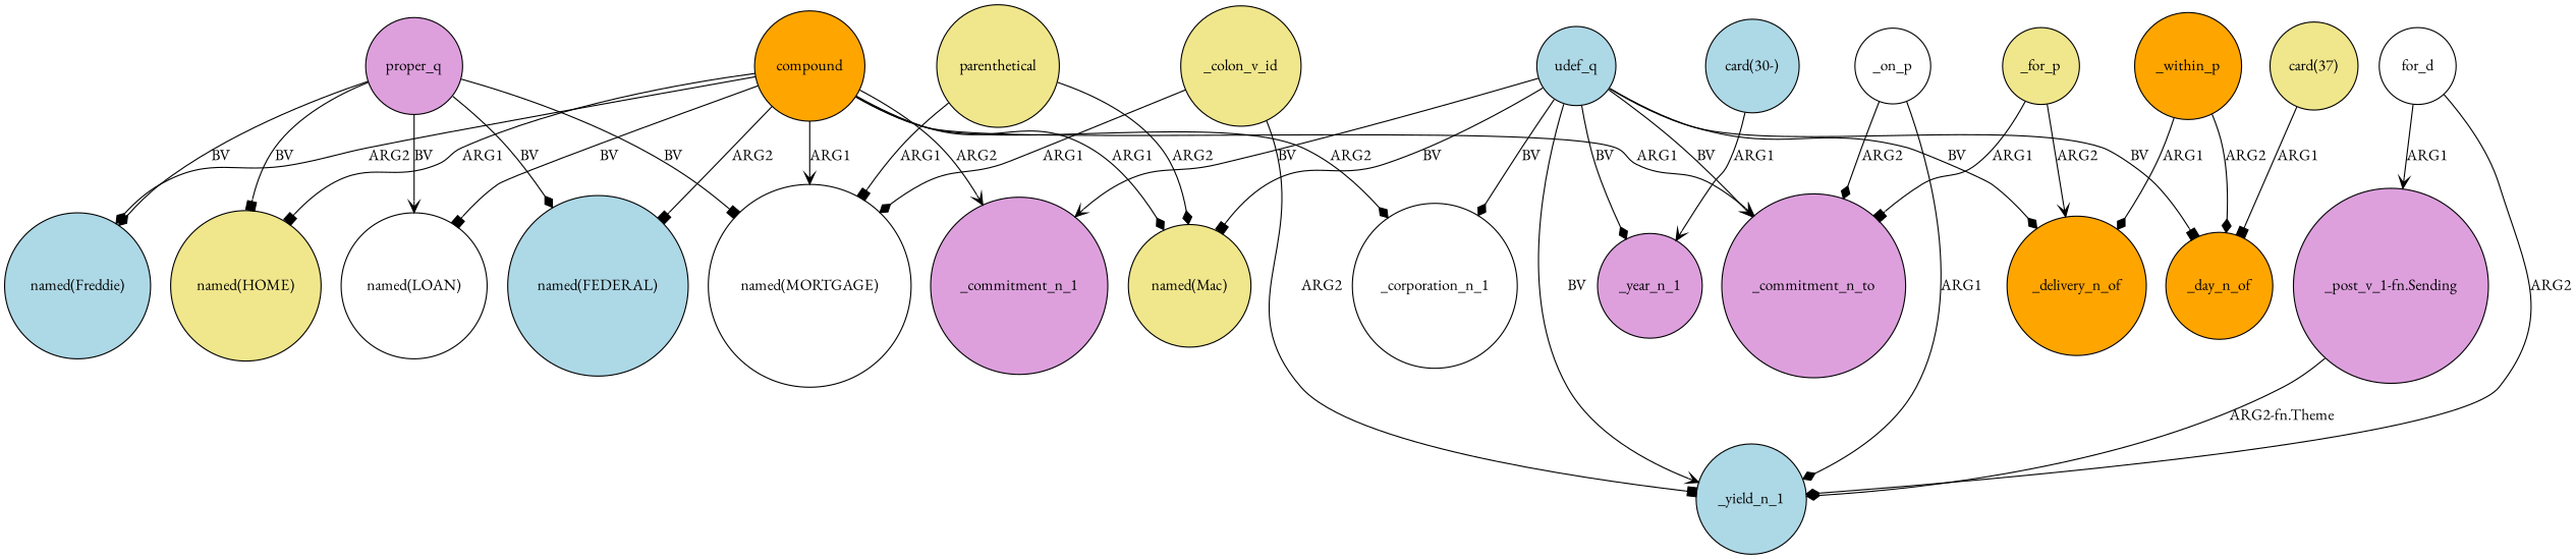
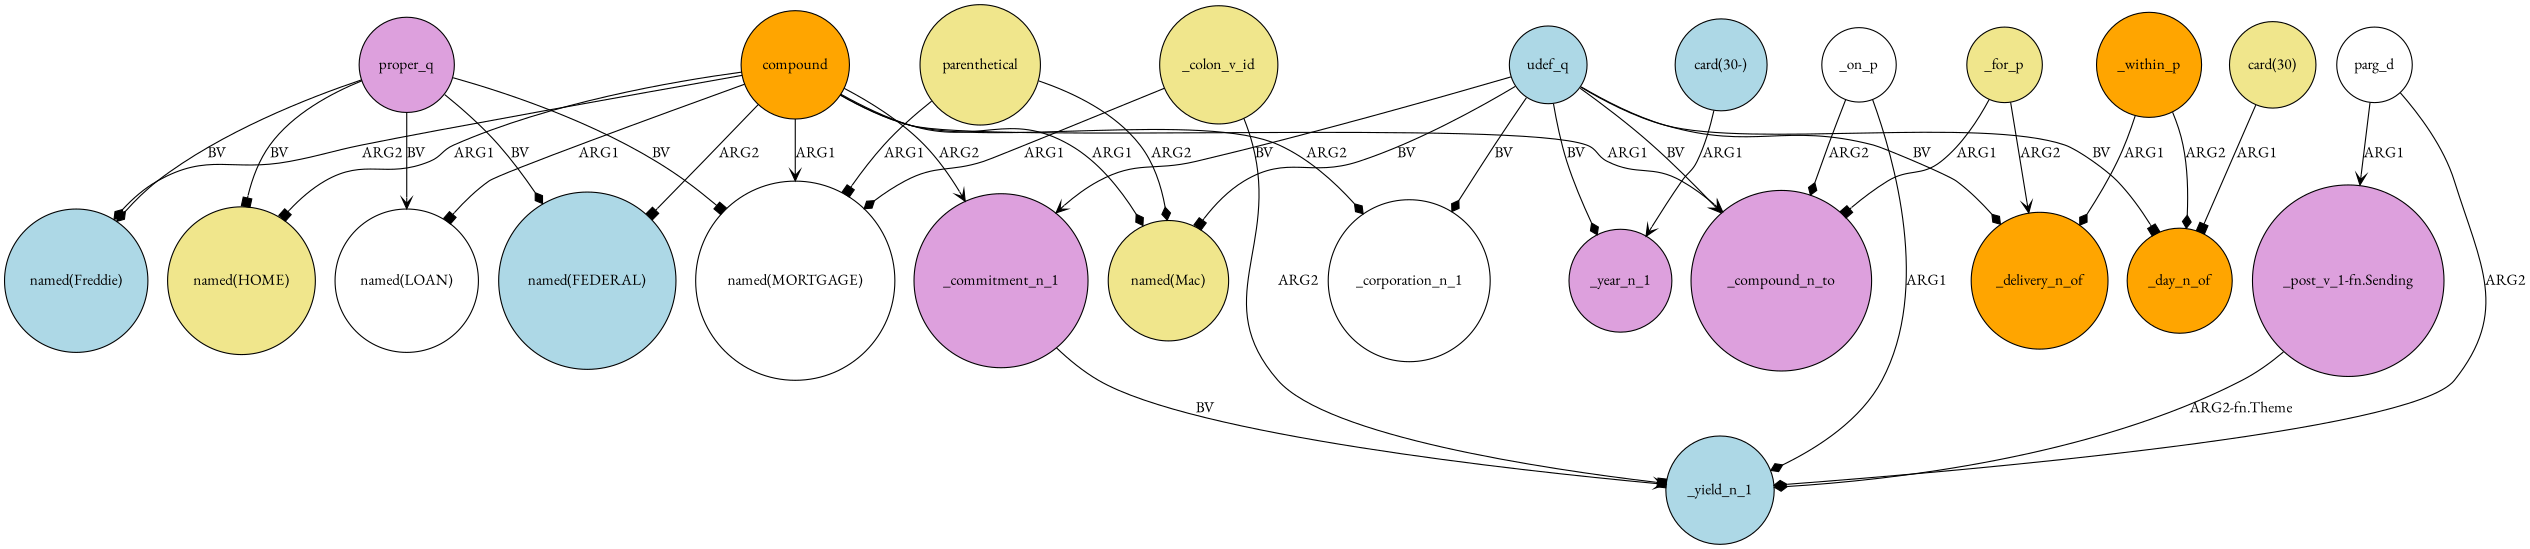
  digraph {
    fontname="EB Garamond"
    node [fillcolor=khaki fontname="EB Garamond" shape=circle style=filled]
    edge [arrowhead=diamond fontname="EB Garamond"]
    "_post_v_1-fn.Sending" [fillcolor=plum]
    _yield_n_1 [fillcolor=lightblue]
    compound [fillcolor=orange]
    "named(LOAN)" [fillcolor=white]
    n5 [fillcolor=plum label=_commitment_n_1]
-   _commitment_n_to [fillcolor=plum]
+   _commitment_n_to [fillcolor=plum label=_compound_n_to]
    "named(FEDERAL)" [fillcolor=lightblue]
    "named(MORTGAGE)" [fillcolor=white]
    _corporation_n_1 [fillcolor=white]
    "named(HOME)"
    "named(Freddie)" [fillcolor=lightblue]
    "named(Mac)"
    _year_n_1 [fillcolor=plum]
    udef_q [fillcolor=lightblue]
    _delivery_n_of [fillcolor=orange]
    _day_n_of [fillcolor=orange]
    _on_p [fillcolor=white]
    _within_p [fillcolor=orange]
    proper_q [fillcolor=plum]
    "card(30-)" [fillcolor=lightblue]
    _for_p
-   parg_d [fillcolor=white label=for_d]
+   parg_d [fillcolor=white]
    _colon_v_id
    parenthetical
-   "card(30)" [label="card(37)"]
+   "card(30)"
    "_post_v_1-fn.Sending" -> _yield_n_1 [label="ARG2-fn.Theme"]
-   compound -> "named(LOAN)" [arrowhead=box label=BV]
+   compound -> "named(LOAN)" [arrowhead=box label=ARG1]
    compound -> n5 [arrowhead=vee label=ARG2]
    compound -> _commitment_n_to [arrowhead=vee label=ARG1]
    compound -> "named(FEDERAL)" [arrowhead=box label=ARG2]
    compound -> "named(MORTGAGE)" [arrowhead=vee label=ARG1]
    compound -> _corporation_n_1 [label=ARG2]
    compound -> "named(HOME)" [arrowhead=box label=ARG1]
    compound -> "named(Freddie)" [label=ARG2]
    compound -> "named(Mac)" [label=ARG1]
-   udef_q -> _yield_n_1 [arrowhead=vee label=BV]
+   n5 -> _yield_n_1 [arrowhead=vee label=BV]
    udef_q -> n5 [arrowhead=vee label=BV]
    udef_q -> _commitment_n_to [arrowhead=vee label=BV]
    udef_q -> _corporation_n_1 [label=BV]
    udef_q -> "named(Mac)" [arrowhead=box label=BV]
    udef_q -> _year_n_1 [label=BV]
    udef_q -> _delivery_n_of [label=BV]
    udef_q -> _day_n_of [arrowhead=box label=BV]
    _on_p -> _yield_n_1 [label=ARG1]
    _on_p -> _commitment_n_to [label=ARG2]
    _within_p -> _delivery_n_of [label=ARG1]
    _within_p -> _day_n_of [label=ARG2]
    proper_q -> "named(LOAN)" [arrowhead=vee label=BV]
    proper_q -> "named(FEDERAL)" [label=BV]
    proper_q -> "named(MORTGAGE)" [arrowhead=box label=BV]
    proper_q -> "named(HOME)" [arrowhead=box label=BV]
    proper_q -> "named(Freddie)" [label=BV]
    "card(30-)" -> _year_n_1 [arrowhead=vee label=ARG1]
    _for_p -> _commitment_n_to [arrowhead=box label=ARG1]
    _for_p -> _delivery_n_of [arrowhead=vee label=ARG2]
    parg_d -> "_post_v_1-fn.Sending" [arrowhead=vee label=ARG1]
    parg_d -> _yield_n_1 [label=ARG2]
    _colon_v_id -> _yield_n_1 [arrowhead=box label=ARG2]
    _colon_v_id -> "named(MORTGAGE)" [label=ARG1]
    parenthetical -> "named(MORTGAGE)" [arrowhead=box label=ARG1]
    parenthetical -> "named(Mac)" [label=ARG2]
    "card(30)" -> _day_n_of [arrowhead=box label=ARG1]
  }
